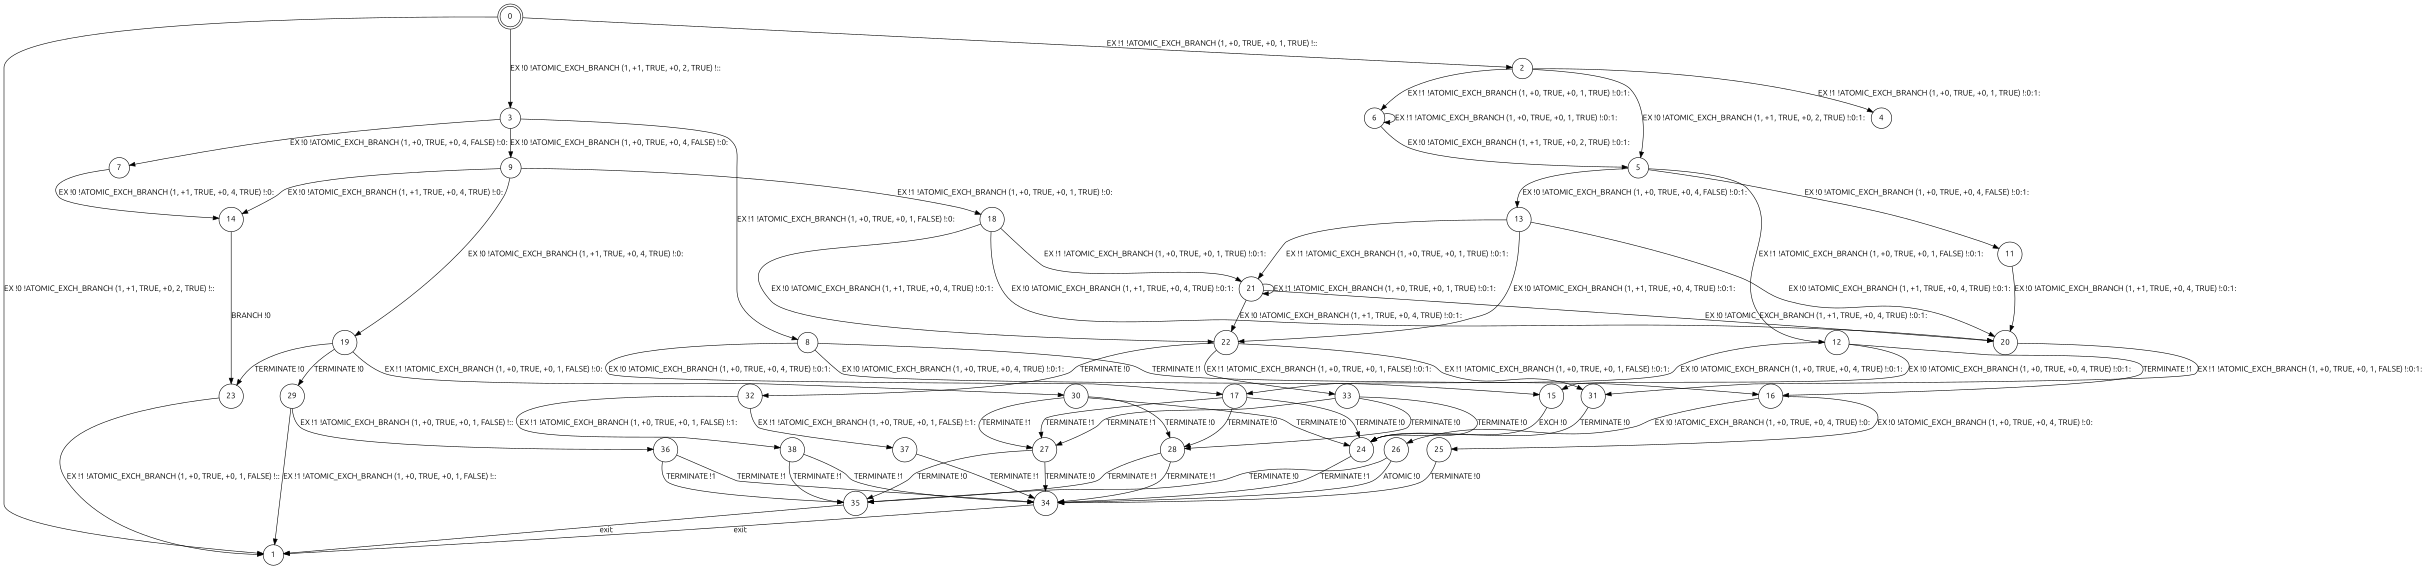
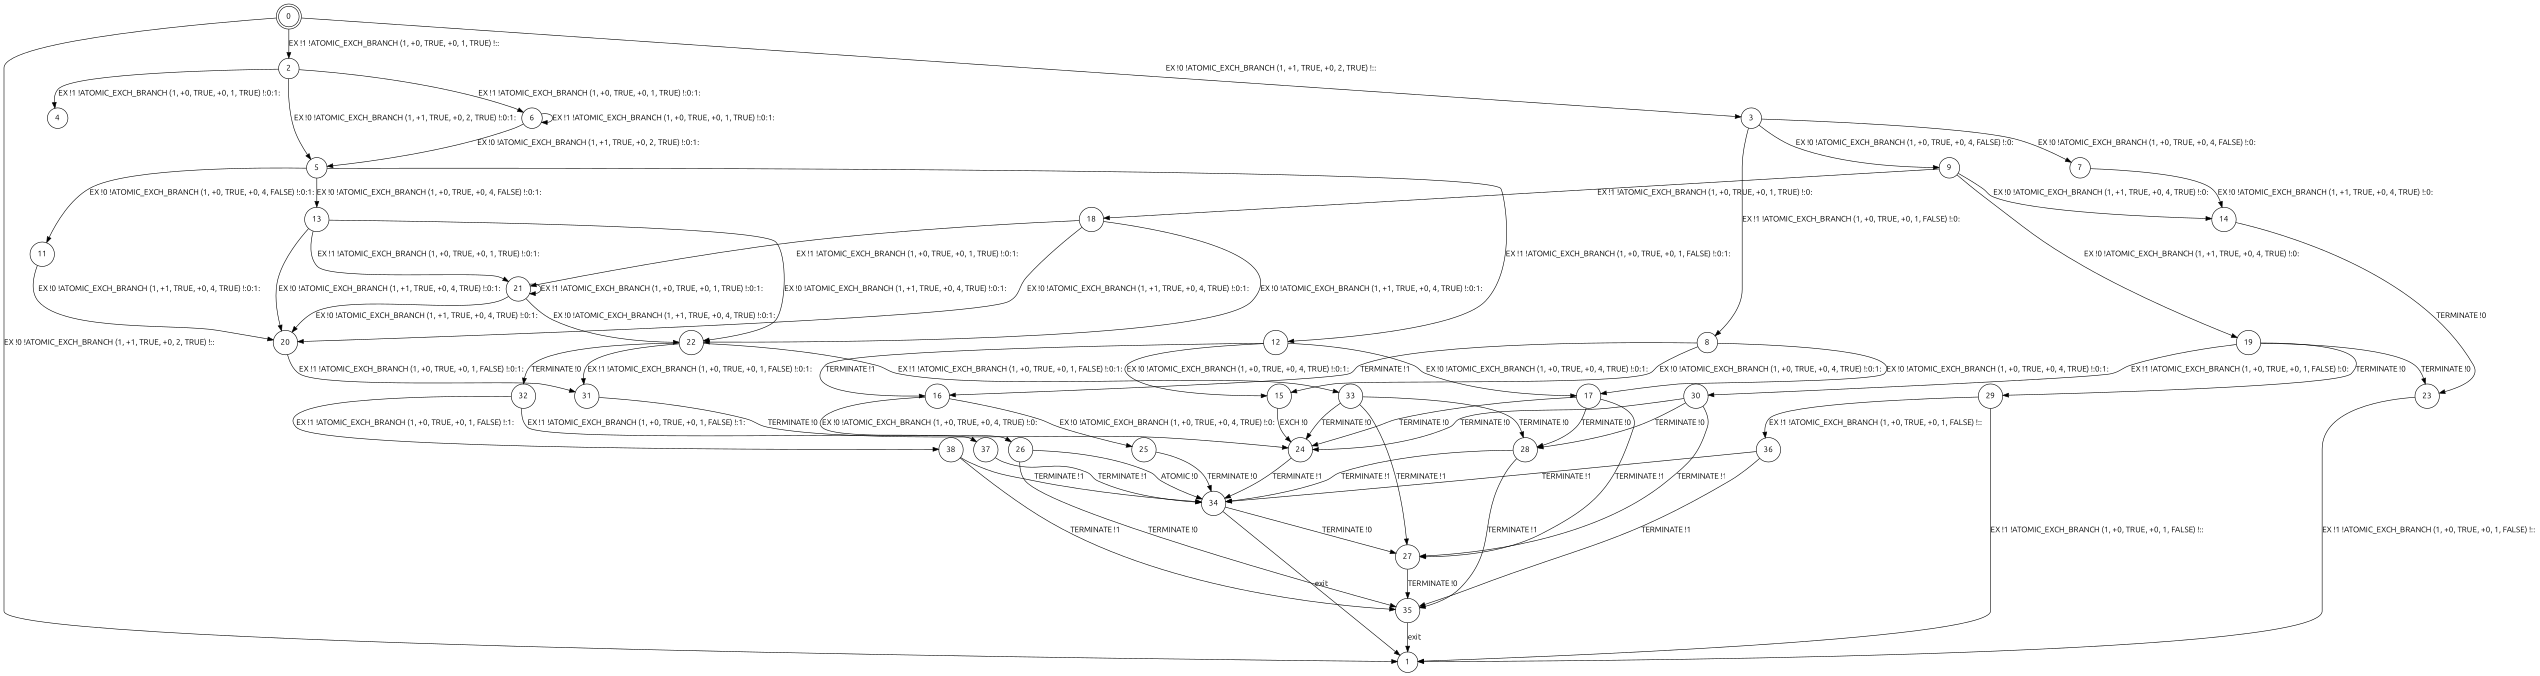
  digraph {
    fontname=Ubuntu
    node [fontname=Ubuntu shape=circle]
    edge [fontname=Ubuntu]
    0 [peripheries=2]
    1
    2
    3
    4
    5
    6
    7
    8
    9
    11
    12
    13
    14
    15
    16
    17
    18
    19
    20
    21
    22
    23
    24
    25
    26
    27
    28
    29
    30
    31
    32
    33
    34
    35
    36
    37
    38
    0 -> 1 [label="EX !0 !ATOMIC_EXCH_BRANCH (1, +1, TRUE, +0, 2, TRUE) !::"]
    0 -> 2 [label="EX !1 !ATOMIC_EXCH_BRANCH (1, +0, TRUE, +0, 1, TRUE) !::"]
    0 -> 3 [label="EX !0 !ATOMIC_EXCH_BRANCH (1, +1, TRUE, +0, 2, TRUE) !::"]
    2 -> 4 [label="EX !1 !ATOMIC_EXCH_BRANCH (1, +0, TRUE, +0, 1, TRUE) !:0:1:"]
    2 -> 5 [label="EX !0 !ATOMIC_EXCH_BRANCH (1, +1, TRUE, +0, 2, TRUE) !:0:1:"]
    2 -> 6 [label="EX !1 !ATOMIC_EXCH_BRANCH (1, +0, TRUE, +0, 1, TRUE) !:0:1:"]
    3 -> 7 [label="EX !0 !ATOMIC_EXCH_BRANCH (1, +0, TRUE, +0, 4, FALSE) !:0:"]
    3 -> 8 [label="EX !1 !ATOMIC_EXCH_BRANCH (1, +0, TRUE, +0, 1, FALSE) !:0:"]
    3 -> 9 [label="EX !0 !ATOMIC_EXCH_BRANCH (1, +0, TRUE, +0, 4, FALSE) !:0:"]
    5 -> 11 [label="EX !0 !ATOMIC_EXCH_BRANCH (1, +0, TRUE, +0, 4, FALSE) !:0:1:"]
    5 -> 12 [label="EX !1 !ATOMIC_EXCH_BRANCH (1, +0, TRUE, +0, 1, FALSE) !:0:1:"]
    5 -> 13 [label="EX !0 !ATOMIC_EXCH_BRANCH (1, +0, TRUE, +0, 4, FALSE) !:0:1:"]
    6 -> 5 [label="EX !0 !ATOMIC_EXCH_BRANCH (1, +1, TRUE, +0, 2, TRUE) !:0:1:"]
    6 -> 6 [label="EX !1 !ATOMIC_EXCH_BRANCH (1, +0, TRUE, +0, 1, TRUE) !:0:1:"]
    7 -> 14 [label="EX !0 !ATOMIC_EXCH_BRANCH (1, +1, TRUE, +0, 4, TRUE) !:0:"]
    8 -> 15 [label="EX !0 !ATOMIC_EXCH_BRANCH (1, +0, TRUE, +0, 4, TRUE) !:0:1:"]
    8 -> 16 [label="TERMINATE !1"]
    8 -> 17 [label="EX !0 !ATOMIC_EXCH_BRANCH (1, +0, TRUE, +0, 4, TRUE) !:0:1:"]
    9 -> 14 [label="EX !0 !ATOMIC_EXCH_BRANCH (1, +1, TRUE, +0, 4, TRUE) !:0:"]
    9 -> 18 [label="EX !1 !ATOMIC_EXCH_BRANCH (1, +0, TRUE, +0, 1, TRUE) !:0:"]
    9 -> 19 [label="EX !0 !ATOMIC_EXCH_BRANCH (1, +1, TRUE, +0, 4, TRUE) !:0:"]
    11 -> 20 [label="EX !0 !ATOMIC_EXCH_BRANCH (1, +1, TRUE, +0, 4, TRUE) !:0:1:"]
    12 -> 15 [label="EX !0 !ATOMIC_EXCH_BRANCH (1, +0, TRUE, +0, 4, TRUE) !:0:1:"]
    12 -> 16 [label="TERMINATE !1"]
    12 -> 17 [label="EX !0 !ATOMIC_EXCH_BRANCH (1, +0, TRUE, +0, 4, TRUE) !:0:1:"]
    13 -> 20 [label="EX !0 !ATOMIC_EXCH_BRANCH (1, +1, TRUE, +0, 4, TRUE) !:0:1:"]
    13 -> 21 [label="EX !1 !ATOMIC_EXCH_BRANCH (1, +0, TRUE, +0, 1, TRUE) !:0:1:"]
    13 -> 22 [label="EX !0 !ATOMIC_EXCH_BRANCH (1, +1, TRUE, +0, 4, TRUE) !:0:1:"]
-   14 -> 23 [label="BRANCH !0"]
+   14 -> 23 [label="TERMINATE !0"]
    15 -> 24 [label="EXCH !0"]
    16 -> 25 [label="EX !0 !ATOMIC_EXCH_BRANCH (1, +0, TRUE, +0, 4, TRUE) !:0:"]
    16 -> 26 [label="EX !0 !ATOMIC_EXCH_BRANCH (1, +0, TRUE, +0, 4, TRUE) !:0:"]
    17 -> 24 [label="TERMINATE !0"]
    17 -> 27 [label="TERMINATE !1"]
    17 -> 28 [label="TERMINATE !0"]
    18 -> 20 [label="EX !0 !ATOMIC_EXCH_BRANCH (1, +1, TRUE, +0, 4, TRUE) !:0:1:"]
    18 -> 21 [label="EX !1 !ATOMIC_EXCH_BRANCH (1, +0, TRUE, +0, 1, TRUE) !:0:1:"]
    18 -> 22 [label="EX !0 !ATOMIC_EXCH_BRANCH (1, +1, TRUE, +0, 4, TRUE) !:0:1:"]
    19 -> 23 [label="TERMINATE !0"]
    19 -> 29 [label="TERMINATE !0"]
    19 -> 30 [label="EX !1 !ATOMIC_EXCH_BRANCH (1, +0, TRUE, +0, 1, FALSE) !:0:"]
    20 -> 31 [label="EX !1 !ATOMIC_EXCH_BRANCH (1, +0, TRUE, +0, 1, FALSE) !:0:1:"]
    21 -> 20 [label="EX !0 !ATOMIC_EXCH_BRANCH (1, +1, TRUE, +0, 4, TRUE) !:0:1:"]
    21 -> 21 [label="EX !1 !ATOMIC_EXCH_BRANCH (1, +0, TRUE, +0, 1, TRUE) !:0:1:"]
    21 -> 22 [label="EX !0 !ATOMIC_EXCH_BRANCH (1, +1, TRUE, +0, 4, TRUE) !:0:1:"]
    22 -> 31 [label="EX !1 !ATOMIC_EXCH_BRANCH (1, +0, TRUE, +0, 1, FALSE) !:0:1:"]
    22 -> 32 [label="TERMINATE !0"]
    22 -> 33 [label="EX !1 !ATOMIC_EXCH_BRANCH (1, +0, TRUE, +0, 1, FALSE) !:0:1:"]
    23 -> 1 [label="EX !1 !ATOMIC_EXCH_BRANCH (1, +0, TRUE, +0, 1, FALSE) !::"]
    24 -> 34 [label="TERMINATE !1"]
    25 -> 34 [label="TERMINATE !0"]
    26 -> 34 [label="ATOMIC !0"]
    26 -> 35 [label="TERMINATE !0"]
-   27 -> 34 [label="TERMINATE !0"]
+   34 -> 27 [label="TERMINATE !0"]
    27 -> 35 [label="TERMINATE !0"]
    28 -> 34 [label="TERMINATE !1"]
    28 -> 35 [label="TERMINATE !1"]
    29 -> 1 [label="EX !1 !ATOMIC_EXCH_BRANCH (1, +0, TRUE, +0, 1, FALSE) !::"]
    29 -> 36 [label="EX !1 !ATOMIC_EXCH_BRANCH (1, +0, TRUE, +0, 1, FALSE) !::"]
    30 -> 24 [label="TERMINATE !0"]
    30 -> 27 [label="TERMINATE !1"]
    30 -> 28 [label="TERMINATE !0"]
    31 -> 24 [label="TERMINATE !0"]
    32 -> 37 [label="EX !1 !ATOMIC_EXCH_BRANCH (1, +0, TRUE, +0, 1, FALSE) !:1:"]
    32 -> 38 [label="EX !1 !ATOMIC_EXCH_BRANCH (1, +0, TRUE, +0, 1, FALSE) !:1:"]
    33 -> 24 [label="TERMINATE !0"]
    33 -> 27 [label="TERMINATE !1"]
    33 -> 28 [label="TERMINATE !0"]
    34 -> 1 [label=exit]
    35 -> 1 [label=exit]
    36 -> 34 [label="TERMINATE !1"]
    36 -> 35 [label="TERMINATE !1"]
    37 -> 34 [label="TERMINATE !1"]
    38 -> 34 [label="TERMINATE !1"]
    38 -> 35 [label="TERMINATE !1"]
  }
